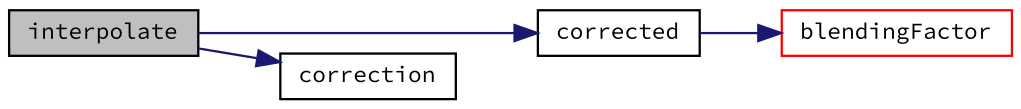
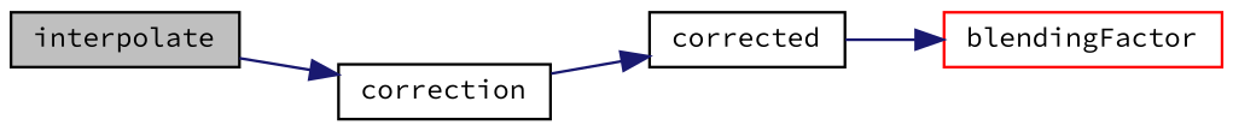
  digraph {
    fontname="Source Code Pro"
    rankdir=LR
    node [color=black fontname="Source Code Pro" fontsize=10 shape=record]
    edge [color=midnightblue fontname="Source Code Pro" fontsize=10 labelfontname=Helvetica labelfontsize=10 style=solid]
    n1 [fillcolor=grey75 fontcolor=black height=0.2 label=interpolate style=filled width=0.4]
    n2 [height=0.2 label=corrected width=0.4]
    n3 [height=0.2 label=correction width=0.4]
    n4 [color=red height=0.2 label=blendingFactor width=0.4]
-   n1 -> n2
+   n3 -> n2
    n1 -> n3
    n2 -> n4
  }
